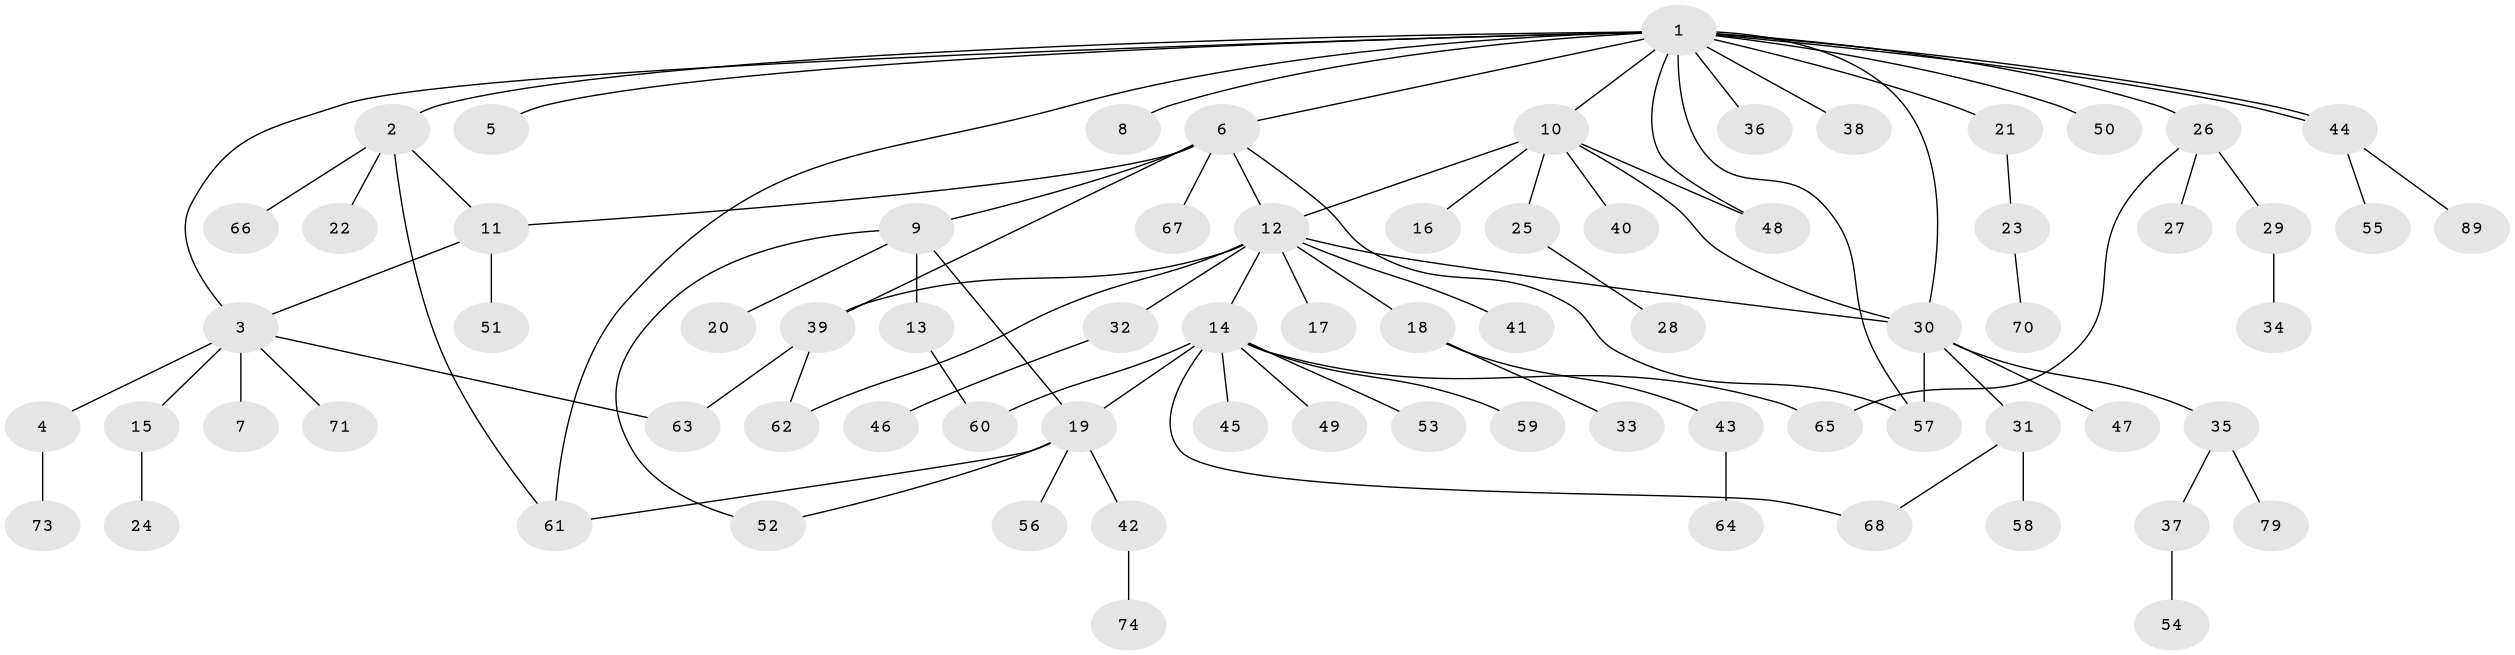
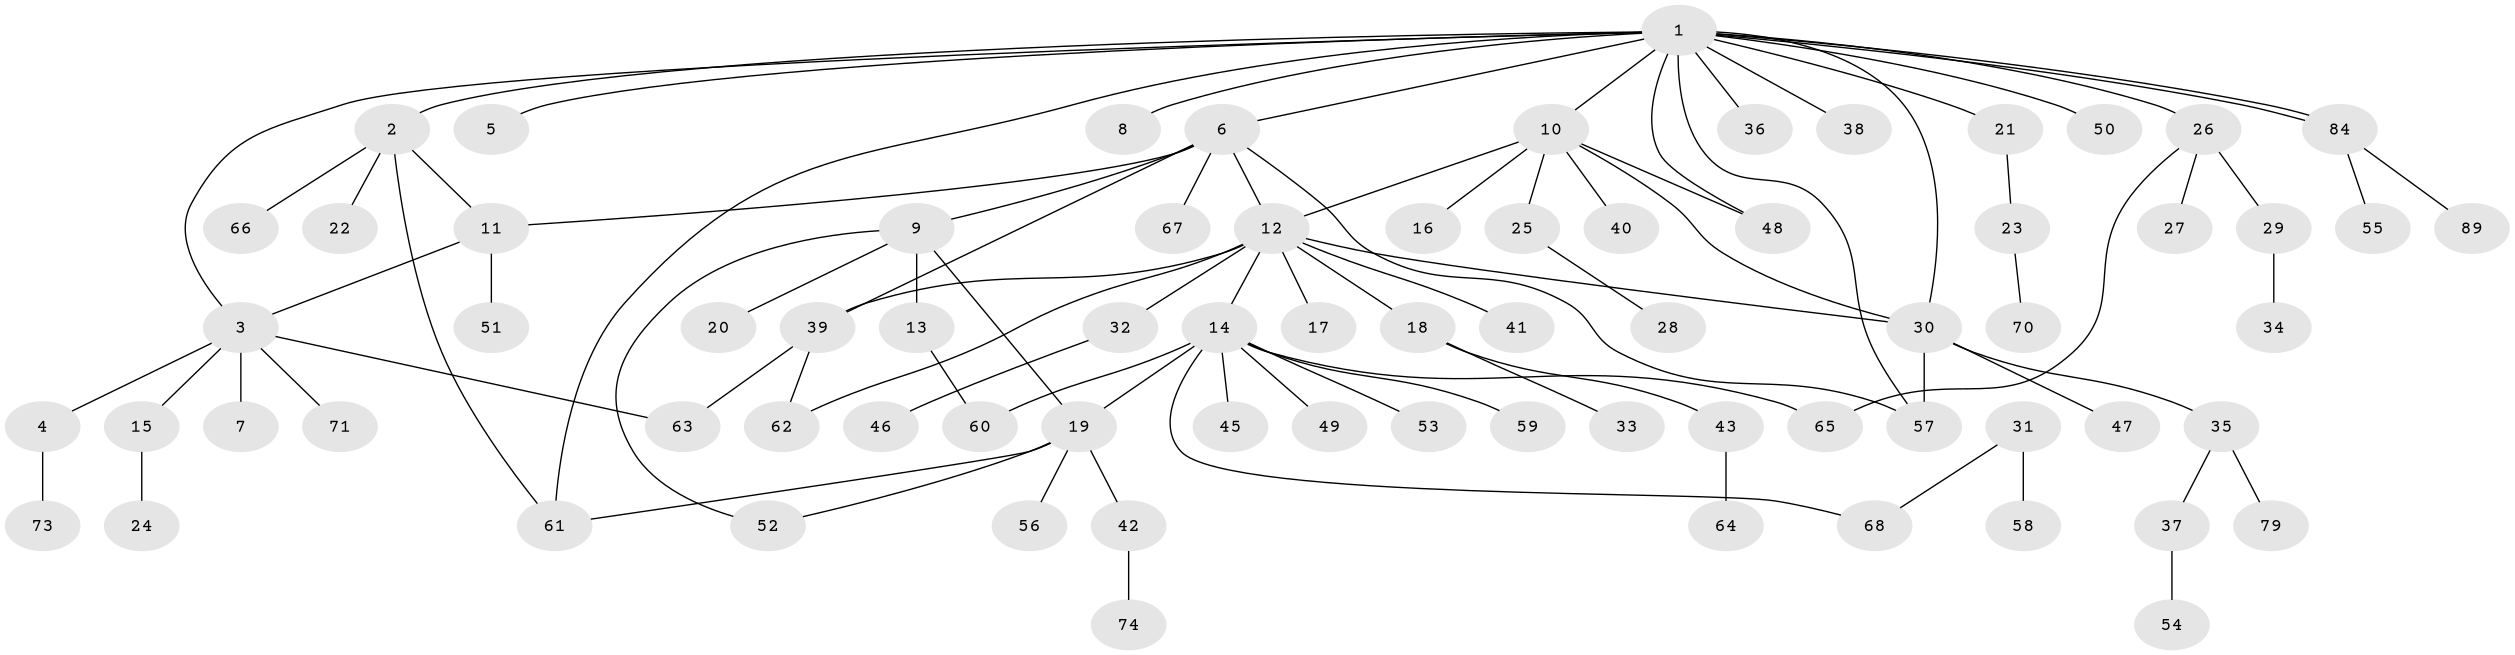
  graph {
    fontname="Courier Prime"
    node [color=gray90 fontname="Courier Prime" style=filled]
    edge [fontname="Courier Prime"]
    1
    2
    3
    5
    6
    8
    10
    21
    26
    30
    36
    38
-   44
+   44 [label=84]
    48
    50
    57
    61
    11
    22
    66
    4
    7
    15
    63
    71
    9
    12
    39
    67
    16
    25
    40
    23
    65
    27
    29
    31
    35
    47
    55
    n41 [label=89]
    51
    73
    24
    13
    19
    20
    52
    14
    17
    18
    32
    41
    62
    60
    42
    56
    28
    45
    49
    53
    59
    68
    33
    43
    46
    64
    74
    70
    34
    58
    37
    n73 [label=79]
    54
    1 -- 2
    1 -- 3
    1 -- 5
    1 -- 6
    1 -- 8
    1 -- 10
    1 -- 21
    1 -- 26
    1 -- 30
    1 -- 36
    1 -- 38
    1 -- 44
    1 -- 44
    1 -- 48
    1 -- 50
    1 -- 57
    1 -- 61
    2 -- 61
    2 -- 11
    2 -- 22
    2 -- 66
    3 -- 4
    3 -- 7
    3 -- 15
    3 -- 63
    3 -- 71
    6 -- 57
    6 -- 11
    6 -- 9
    6 -- 12
    6 -- 39
    6 -- 67
    10 -- 30
    10 -- 48
    10 -- 12
    10 -- 16
    10 -- 25
    10 -- 40
    21 -- 23
    26 -- 65
    26 -- 27
    26 -- 29
    30 -- 57
-   30 -- 31
    30 -- 35
    30 -- 47
    44 -- 55
    44 -- n41
    11 -- 3
    11 -- 51
    4 -- 73
    15 -- 24
    9 -- 13
    9 -- 19
    9 -- 20
    9 -- 52
    12 -- 30
    12 -- 39
    12 -- 14
    12 -- 17
    12 -- 18
    12 -- 32
    12 -- 41
    12 -- 62
    39 -- 63
    39 -- 62
    25 -- 28
    23 -- 70
    29 -- 34
    31 -- 68
    31 -- 58
    35 -- 37
    35 -- n73
    13 -- 60
    19 -- 61
    19 -- 52
    19 -- 42
    19 -- 56
    14 -- 65
    14 -- 19
    14 -- 60
    14 -- 45
    14 -- 49
    14 -- 53
    14 -- 59
    14 -- 68
    18 -- 33
    18 -- 43
    32 -- 46
    42 -- 74
    43 -- 64
    37 -- 54
  }
